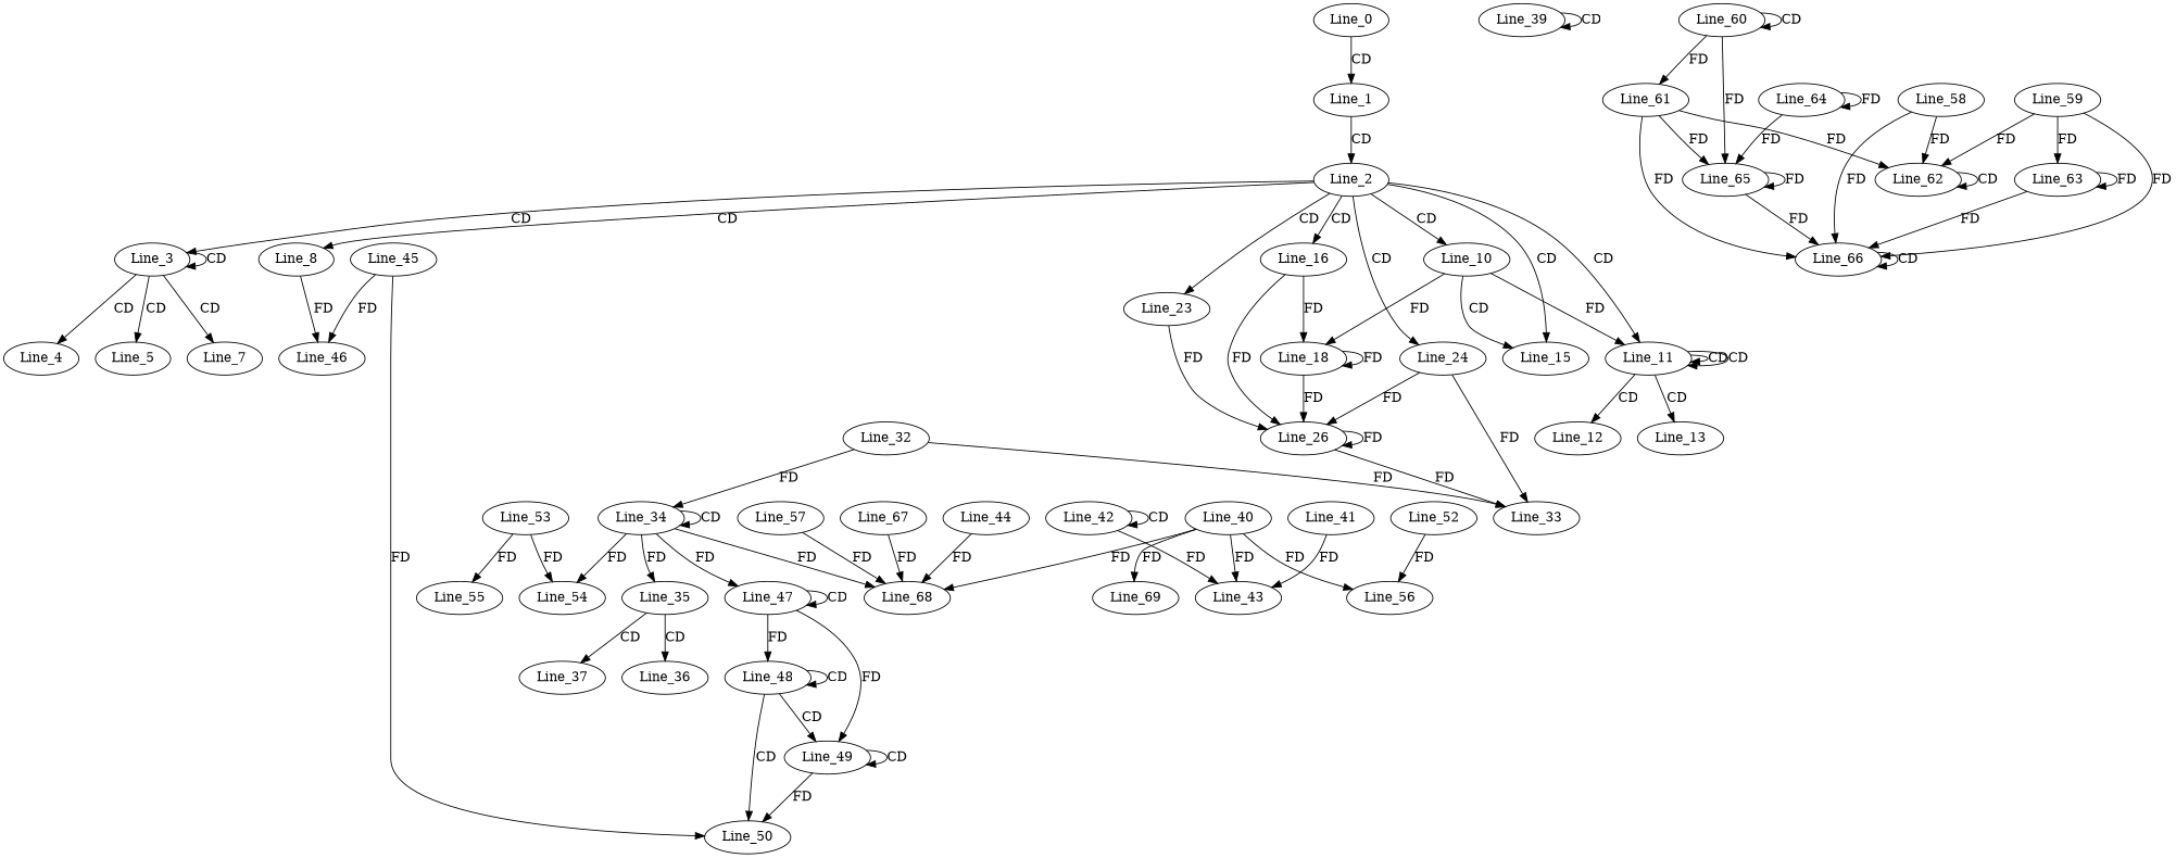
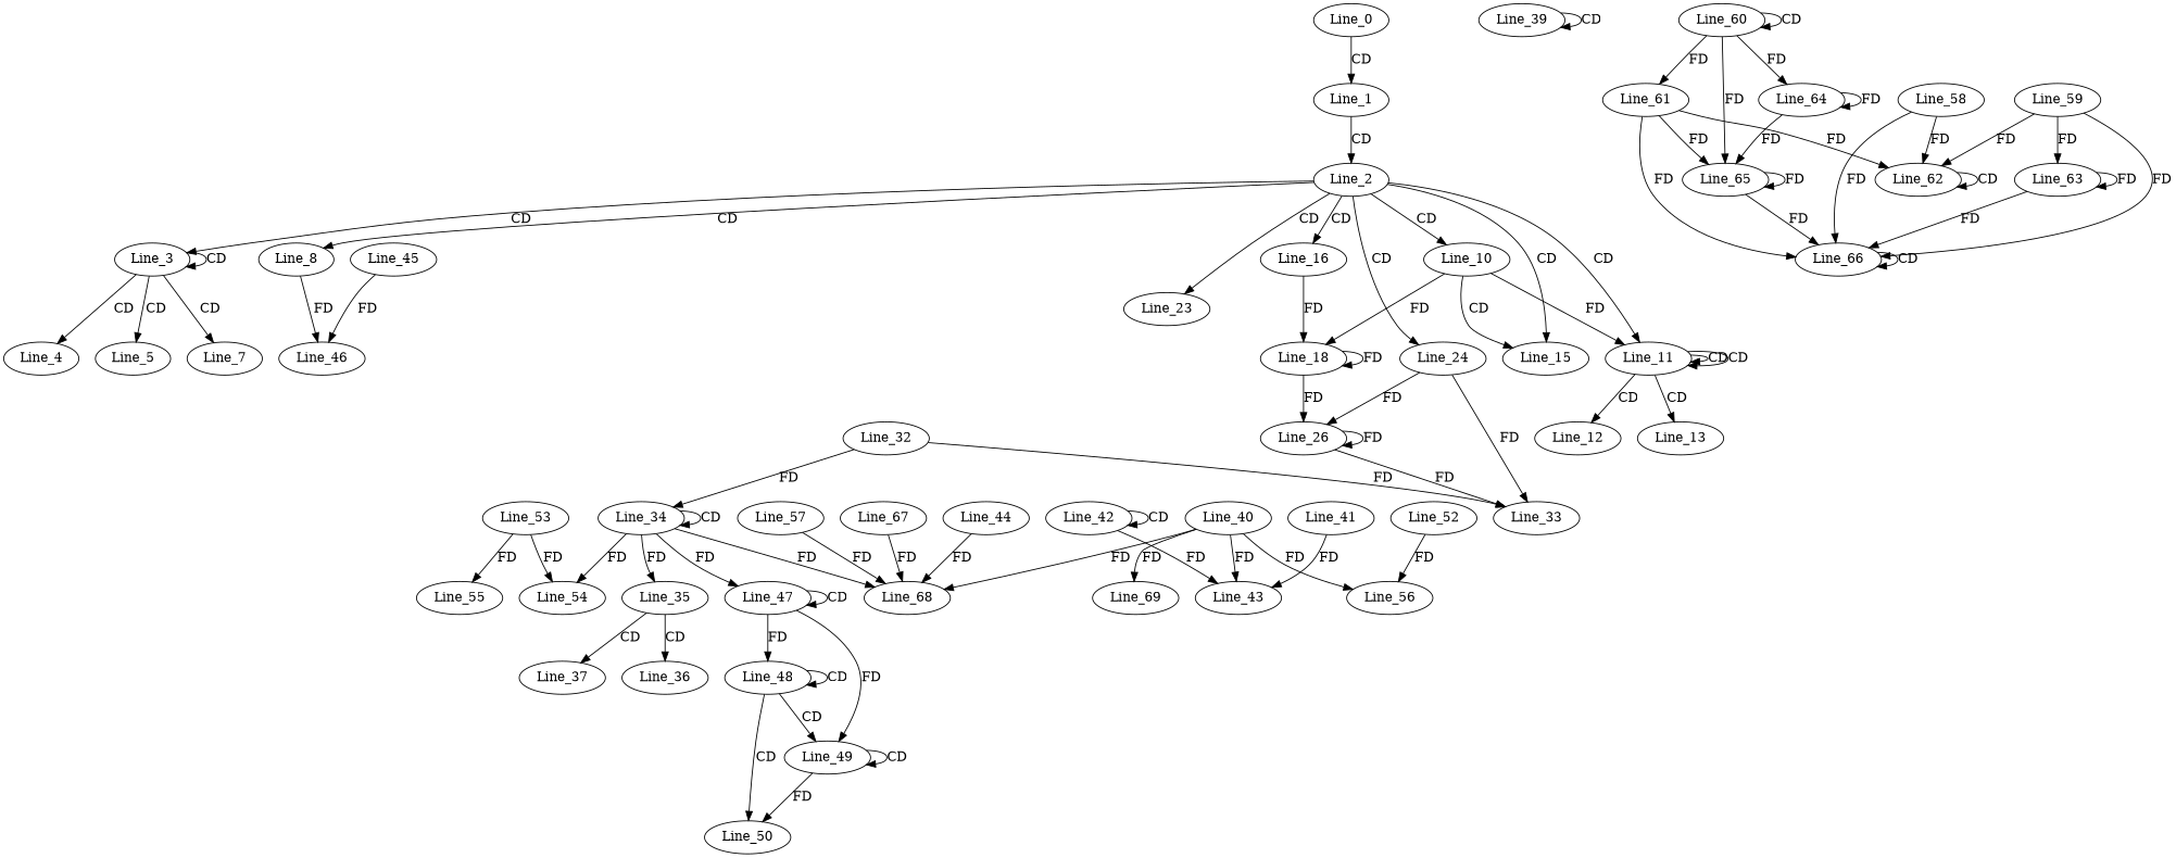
  digraph {
    Line_0
    Line_1
    Line_2
    Line_3
    n5 [label=Line_8]
    Line_10
    Line_11
    Line_15
    Line_16
    Line_23
    Line_24
    Line_4
    Line_5
    Line_7
    Line_46
    Line_18
    Line_12
    Line_13
    Line_26
    Line_33
    Line_32
    Line_34
    Line_35
    Line_47
    Line_54
    Line_68
    Line_36
    Line_37
    Line_48
    Line_49
    Line_39
    Line_42
    Line_43
    Line_40
    Line_56
    Line_69
    Line_41
    Line_45
    Line_50
    Line_53
    Line_55
    Line_52
    Line_60
    Line_61
    Line_64
    Line_65
    Line_62
    Line_66
    Line_58
    Line_59
    Line_63
    Line_44
    Line_57
    Line_67
    Line_0 -> Line_1 [label=CD]
    Line_1 -> Line_2 [label=CD]
    Line_2 -> Line_3 [label=CD]
    Line_2 -> n5 [label=CD]
    Line_2 -> Line_10 [label=CD]
    Line_2 -> Line_11 [label=CD]
    Line_2 -> Line_15 [label=CD]
    Line_2 -> Line_16 [label=CD]
    Line_2 -> Line_23 [label=CD]
    Line_2 -> Line_24 [label=CD]
    Line_3 -> Line_3 [label=CD]
    Line_3 -> Line_4 [label=CD]
    Line_3 -> Line_5 [label=CD]
    Line_3 -> Line_7 [label=CD]
    n5 -> Line_46 [label=FD]
    Line_10 -> Line_11 [label=FD]
    Line_10 -> Line_15 [label=CD]
    Line_10 -> Line_18 [label=FD]
    Line_11 -> Line_11 [label=CD]
    Line_11 -> Line_11 [label=CD]
    Line_11 -> Line_12 [label=CD]
    Line_11 -> Line_13 [label=CD]
    Line_16 -> Line_18 [label=FD]
-   Line_16 -> Line_26 [label=FD]
-   Line_23 -> Line_26 [label=FD]
    Line_24 -> Line_26 [label=FD]
    Line_24 -> Line_33 [label=FD]
    Line_18 -> Line_18 [label=FD]
    Line_18 -> Line_26 [label=FD]
    Line_26 -> Line_26 [label=FD]
    Line_26 -> Line_33 [label=FD]
    Line_32 -> Line_33 [label=FD]
    Line_32 -> Line_34 [label=FD]
    Line_34 -> Line_34 [label=CD]
    Line_34 -> Line_35 [label=FD]
    Line_34 -> Line_47 [label=FD]
    Line_34 -> Line_54 [label=FD]
    Line_34 -> Line_68 [label=FD]
    Line_35 -> Line_36 [label=CD]
    Line_35 -> Line_37 [label=CD]
    Line_47 -> Line_47 [label=CD]
    Line_47 -> Line_48 [label=FD]
    Line_47 -> Line_49 [label=FD]
    Line_48 -> Line_48 [label=CD]
    Line_48 -> Line_49 [label=CD]
    Line_48 -> Line_50 [label=CD]
    Line_49 -> Line_49 [label=CD]
    Line_49 -> Line_50 [label=FD]
    Line_39 -> Line_39 [label=CD]
    Line_42 -> Line_42 [label=CD]
    Line_42 -> Line_43 [label=FD]
    Line_40 -> Line_68 [label=FD]
    Line_40 -> Line_43 [label=FD]
    Line_40 -> Line_56 [label=FD]
    Line_40 -> Line_69 [label=FD]
    Line_41 -> Line_43 [label=FD]
    Line_45 -> Line_46 [label=FD]
-   Line_45 -> Line_50 [label=FD]
    Line_53 -> Line_54 [label=FD]
    Line_53 -> Line_55 [label=FD]
    Line_52 -> Line_56 [label=FD]
    Line_60 -> Line_60 [label=CD]
    Line_60 -> Line_61 [label=FD]
+   Line_60 -> Line_64 [label=FD]
    Line_60 -> Line_65 [label=FD]
    Line_61 -> Line_65 [label=FD]
    Line_61 -> Line_62 [label=FD]
    Line_61 -> Line_66 [label=FD]
    Line_64 -> Line_64 [label=FD]
    Line_64 -> Line_65 [label=FD]
    Line_65 -> Line_65 [label=FD]
    Line_65 -> Line_66 [label=FD]
    Line_62 -> Line_62 [label=CD]
    Line_66 -> Line_66 [label=CD]
    Line_58 -> Line_62 [label=FD]
    Line_58 -> Line_66 [label=FD]
    Line_59 -> Line_62 [label=FD]
    Line_59 -> Line_66 [label=FD]
    Line_59 -> Line_63 [label=FD]
    Line_63 -> Line_66 [label=FD]
    Line_63 -> Line_63 [label=FD]
    Line_44 -> Line_68 [label=FD]
    Line_57 -> Line_68 [label=FD]
    Line_67 -> Line_68 [label=FD]
  }
